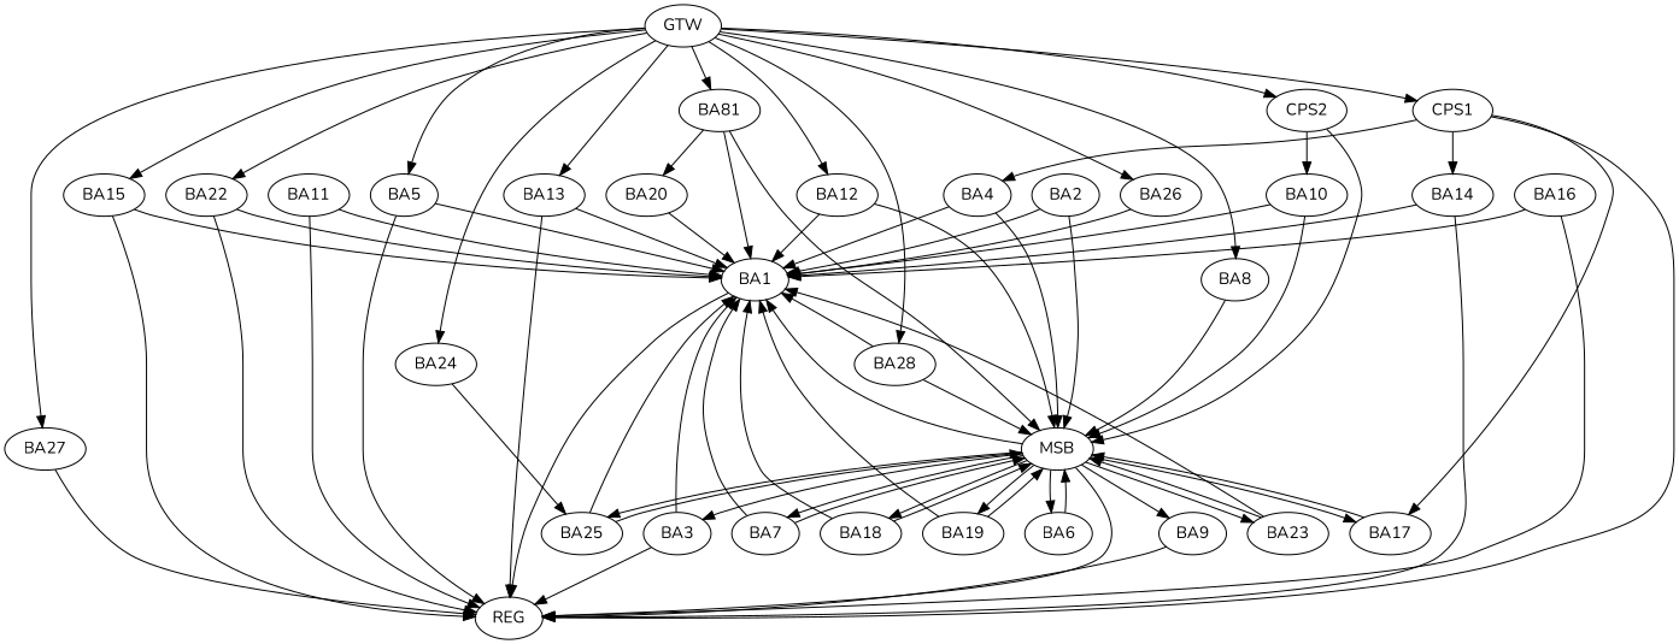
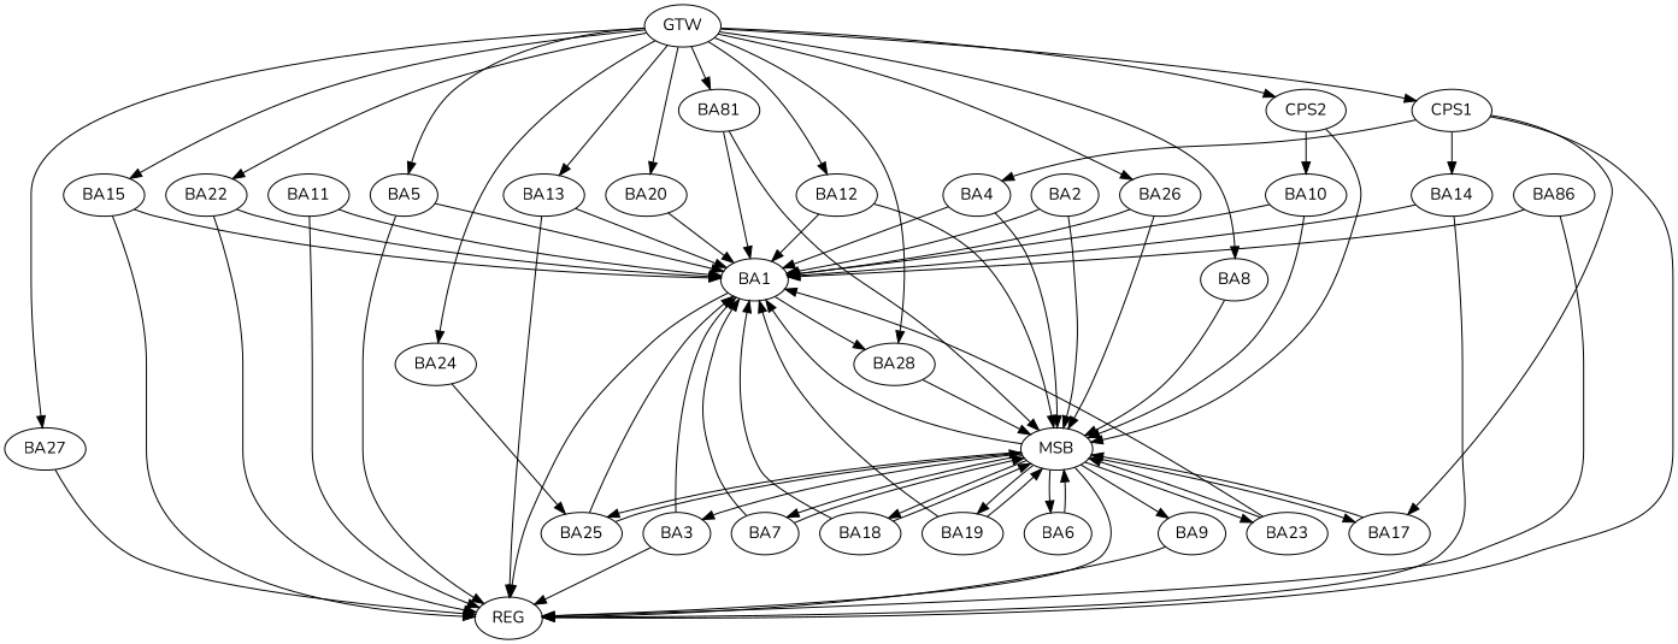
  strict digraph {
    fontname=Nunito
    node [fontname=Nunito]
    edge [fontname=Nunito]
    n1 [label=BA1]
    n2 [label=REG]
    n3 [label=BA2]
    n4 [label=MSB]
    n5 [label=BA3]
    n6 [label=BA6]
    n7 [label=BA7]
    n8 [label=BA9]
    n9 [label=BA17]
    n10 [label=BA18]
    n11 [label=BA19]
    n12 [label=BA23]
    n13 [label=BA25]
    n14 [label=BA4]
    n15 [label=BA5]
    n16 [label=BA8]
    n17 [label=BA10]
    n18 [label=BA11]
    n19 [label=BA12]
    n20 [label=BA13]
    n21 [label=BA14]
    n22 [label=BA15]
-   n23 [label=BA16]
+   n23 [label=BA86]
    n24 [label=BA20]
    n25 [label=BA81]
    n26 [label=BA22]
    n27 [label=BA24]
    n28 [label=BA26]
    n29 [label=BA27]
    n30 [label=BA28]
    n31 [label=CPS1]
    n32 [label=CPS2]
    n33 [label=GTW]
    n1 -> n2
    n3 -> n1
    n3 -> n4
    n4 -> n1
    n4 -> n2
    n4 -> n5
    n4 -> n6
    n4 -> n7
    n4 -> n8
    n4 -> n9
    n4 -> n10
    n4 -> n11
    n4 -> n12
    n4 -> n13
    n5 -> n1
    n5 -> n2
    n6 -> n4
    n7 -> n1
    n7 -> n4
    n8 -> n2
    n9 -> n4
    n10 -> n1
    n10 -> n4
    n11 -> n1
    n11 -> n4
    n12 -> n1
    n12 -> n4
    n13 -> n1
    n13 -> n4
    n14 -> n1
    n14 -> n4
    n15 -> n1
    n15 -> n2
    n16 -> n4
    n17 -> n1
    n17 -> n4
    n18 -> n1
    n18 -> n2
    n19 -> n1
    n19 -> n4
    n20 -> n1
    n20 -> n2
    n21 -> n1
    n21 -> n2
    n22 -> n1
    n22 -> n2
    n23 -> n1
    n23 -> n2
    n24 -> n1
    n25 -> n1
    n25 -> n4
    n26 -> n1
    n26 -> n2
    n27 -> n13
    n28 -> n1
+   n28 -> n4
    n29 -> n2
-   n30 -> n1
+   n1 -> n30
    n30 -> n4
    n31 -> n2
    n31 -> n9
    n31 -> n14
    n31 -> n21
    n32 -> n4
    n32 -> n17
    n33 -> n15
    n33 -> n16
    n33 -> n19
    n33 -> n20
    n33 -> n22
-   n25 -> n24
+   n33 -> n24
    n33 -> n25
    n33 -> n26
    n33 -> n27
    n33 -> n28
    n33 -> n29
    n33 -> n30
    n33 -> n31
    n33 -> n32
  }
